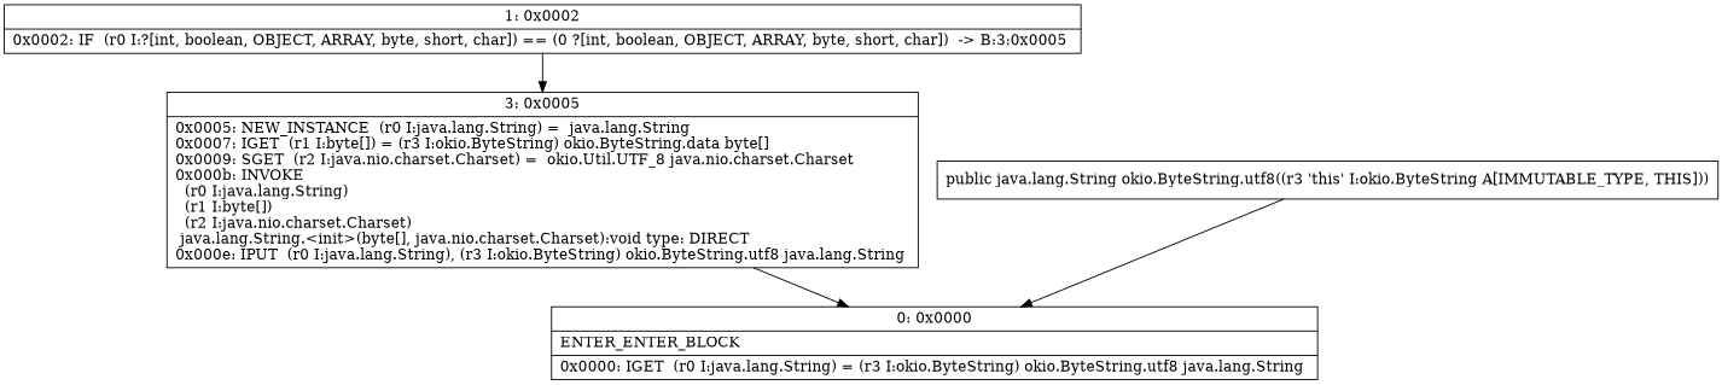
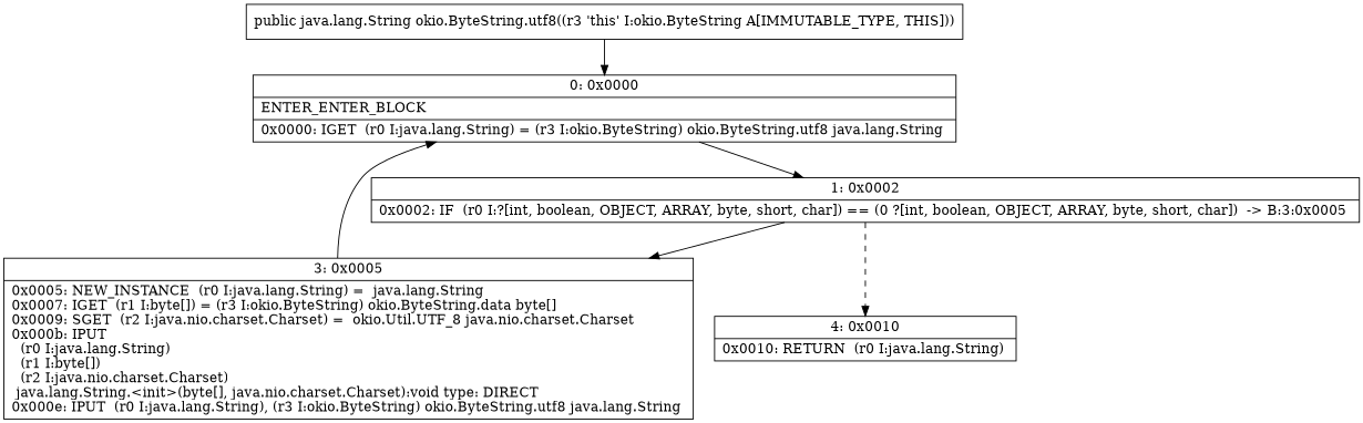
  digraph {
    node [shape=record]
    n1 [label="{0\:\ 0x0000|ENTER_ENTER_BLOCK\l|0x0000: IGET  (r0 I:java.lang.String) = (r3 I:okio.ByteString) okio.ByteString.utf8 java.lang.String \l}"]
    n2 [label="{1\:\ 0x0002|0x0002: IF  (r0 I:?[int, boolean, OBJECT, ARRAY, byte, short, char]) == (0 ?[int, boolean, OBJECT, ARRAY, byte, short, char])  \-\> B:3:0x0005 \l}"]
-   n3 [label="{3\:\ 0x0005|0x0005: NEW_INSTANCE  (r0 I:java.lang.String) =  java.lang.String \l0x0007: IGET  (r1 I:byte[]) = (r3 I:okio.ByteString) okio.ByteString.data byte[] \l0x0009: SGET  (r2 I:java.nio.charset.Charset) =  okio.Util.UTF_8 java.nio.charset.Charset \l0x000b: INVOKE  \l  (r0 I:java.lang.String)\l  (r1 I:byte[])\l  (r2 I:java.nio.charset.Charset)\l java.lang.String.\<init\>(byte[], java.nio.charset.Charset):void type: DIRECT \l0x000e: IPUT  (r0 I:java.lang.String), (r3 I:okio.ByteString) okio.ByteString.utf8 java.lang.String \l}"]
+   n3 [label="{3\:\ 0x0005|0x0005: NEW_INSTANCE  (r0 I:java.lang.String) =  java.lang.String \l0x0007: IGET  (r1 I:byte[]) = (r3 I:okio.ByteString) okio.ByteString.data byte[] \l0x0009: SGET  (r2 I:java.nio.charset.Charset) =  okio.Util.UTF_8 java.nio.charset.Charset \l0x000b: IPUT  \l  (r0 I:java.lang.String)\l  (r1 I:byte[])\l  (r2 I:java.nio.charset.Charset)\l java.lang.String.\<init\>(byte[], java.nio.charset.Charset):void type: DIRECT \l0x000e: IPUT  (r0 I:java.lang.String), (r3 I:okio.ByteString) okio.ByteString.utf8 java.lang.String \l}"]
+   n4 [label="{4\:\ 0x0010|0x0010: RETURN  (r0 I:java.lang.String) \l}"]
    n5 [label="{public java.lang.String okio.ByteString.utf8((r3 'this' I:okio.ByteString A[IMMUTABLE_TYPE, THIS])) }"]
+   n1 -> n2
    n2 -> n3
+   n2 -> n4 [style=dashed]
    n3 -> n1
    n5 -> n1
  }
